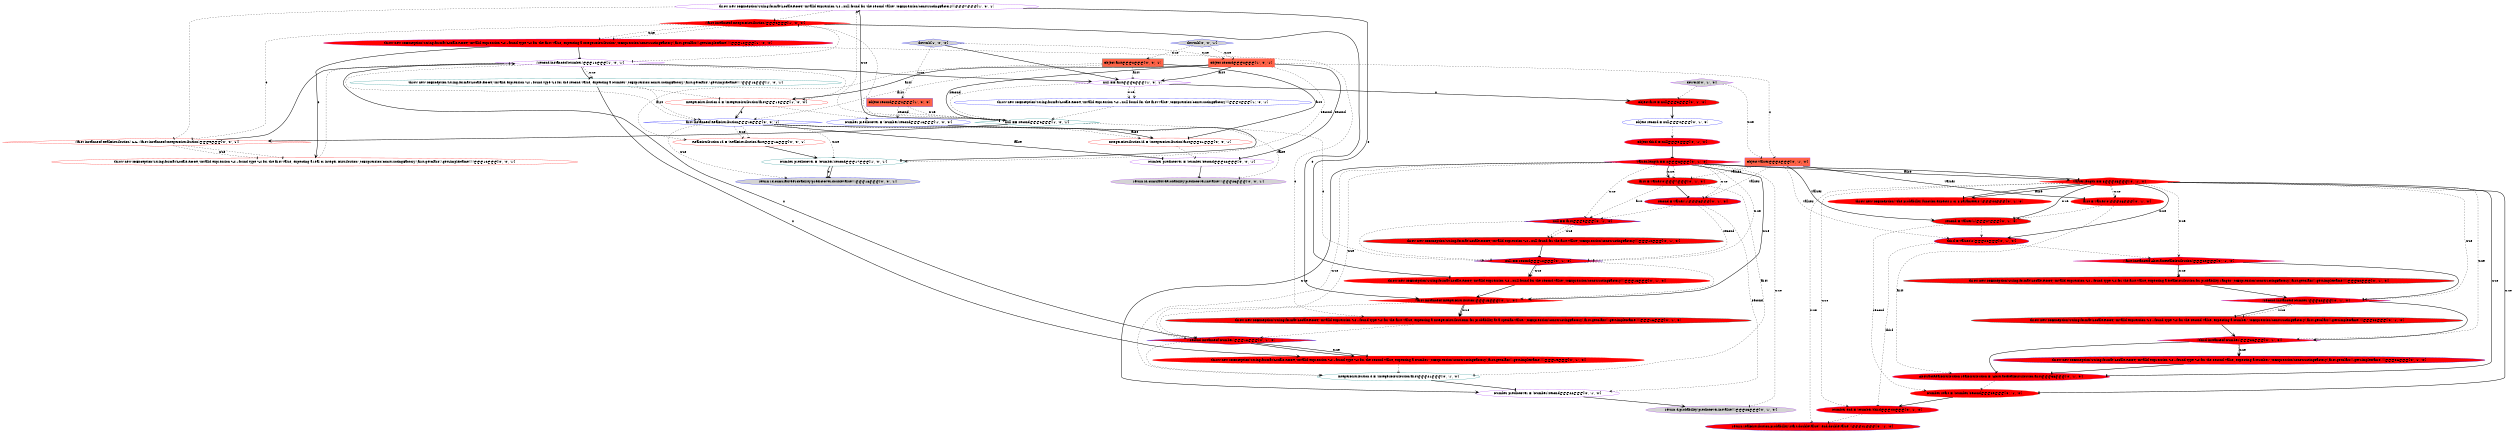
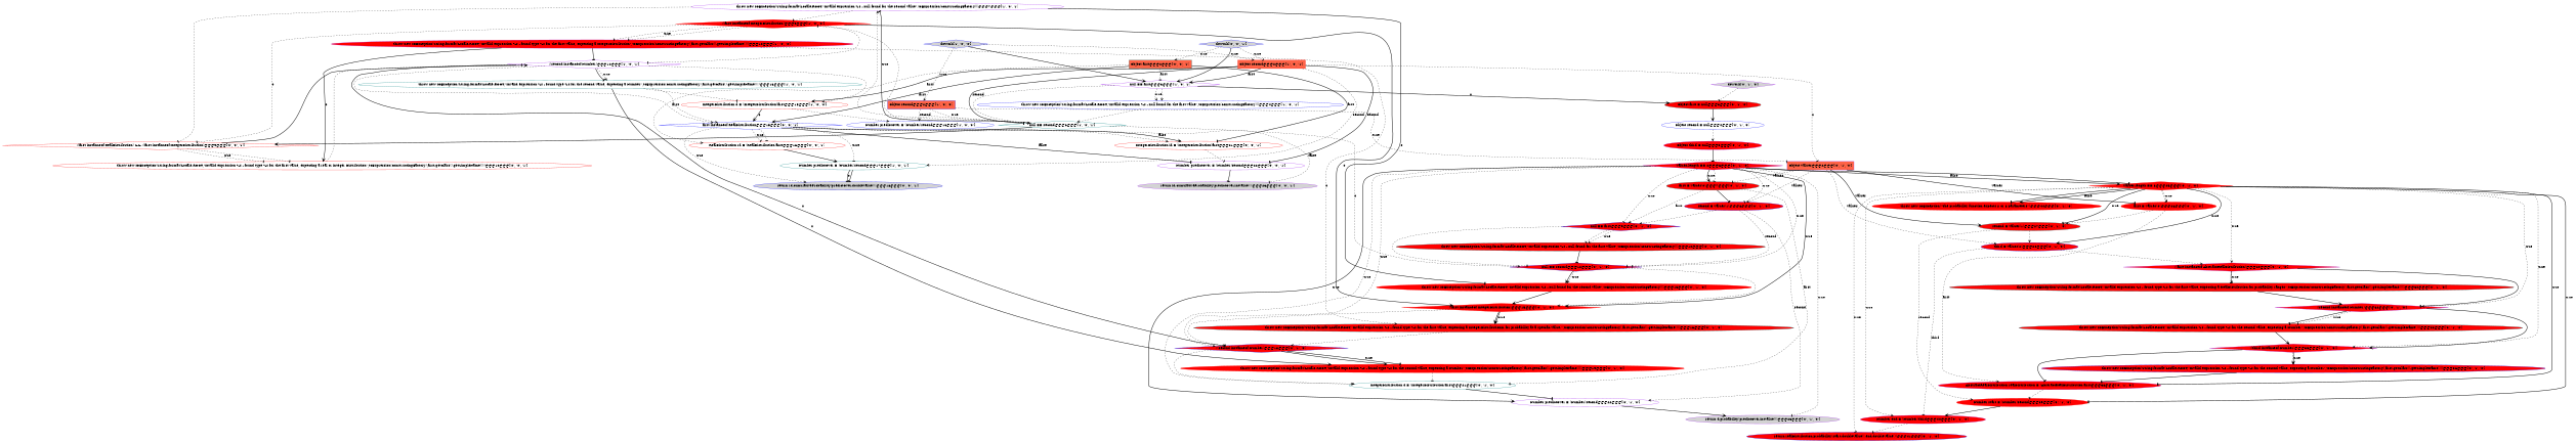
  digraph {
    node [color=purple fillcolor=red shape=ellipse style=filled]
    edge [arrowhead=vee style=dashed]
    n1 [color=red label="!(first instanceof IntegerDistribution)@@@15@@@['0', '1', '0']" shape=diamond]
    n2 [color=teal label="throw new IOException(String.format(Locale.ROOT,\"Invalid expression %s - found type %s for the first value, expecting a IntegerDistributionm for probability at a specific value.\",toExpression(constructingFactory),first.getClass().getSimpleName()))@@@16@@@['0', '1', '0']"]
    n3 [color=blue label="!(second instanceof Number)@@@18@@@['0', '1', '0']" shape=diamond]
    n4 [color=teal fillcolor=white label="IntegerDistribution d = (IntegerDistribution)first@@@21@@@['0', '1', '0']"]
    n5 [color=red label="throw new IOException(String.format(Locale.ROOT,\"Invalid expression %s - found type %s for the second value, expecting a Number\",toExpression(constructingFactory),first.getClass().getSimpleName()))@@@19@@@['0', '1', '0']"]
    n6 [color=teal label="Object first = null@@@3@@@['0', '1', '0']"]
    n7 [color=blue fillcolor=white label="Object second = null@@@4@@@['0', '1', '0']"]
    n8 [label="Object third = null@@@5@@@['0', '1', '0']"]
    n9 [color=red label="!(first instanceof IntegerDistribution)@@@9@@@['1', '0', '0']" shape=diamond]
    n10 [label="throw new IOException(String.format(Locale.ROOT,\"Invalid expression %s - found type %s for the first value, expecting a IntegerDistribution\",toExpression(constructingFactory),first.getClass().getSimpleName()))@@@10@@@['1', '0', '0']"]
    n11 [fillcolor=white label="!(second instanceof Number)@@@12@@@['1', '0', '1']" shape=diamond]
    n12 [color=red fillcolor=white label="!(first instanceof RealDistribution) && !(first instanceof IntegerDistribution)@@@9@@@['0', '0', '1']" shape=diamond]
    n13 [color=red fillcolor=white label="throw new IOException(String.format(Locale.ROOT,\"Invalid expression %s - found type %s for the first value, expecting a real or integer Distribution\",toExpression(constructingFactory),first.getClass().getSimpleName()))@@@10@@@['0', '0', '1']"]
    n14 [color=blue fillcolor=white label="first instanceof RealDistribution@@@15@@@['0', '0', '1']" shape=diamond]
    n15 [color=red fillcolor=white label="IntegerDistribution d = (IntegerDistribution)first@@@15@@@['1', '0', '0']"]
    n16 [color=teal fillcolor=white label="throw new IOException(String.format(Locale.ROOT,\"Invalid expression %s - found type %s for the second value, expecting a Number\",toExpression(constructingFactory),first.getClass().getSimpleName()))@@@13@@@['1', '0', '1']"]
    n17 [fillcolor=lightgray label="return id.cumulativeProbability(predictOver.intValue())@@@23@@@['0', '0', '1']"]
    n18 [fillcolor=white label="Number predictOver = (Number)second@@@22@@@['0', '0', '1']"]
    n19 [label="!(third instanceof Number)@@@35@@@['0', '1', '0']" shape=diamond]
    n20 [color=blue label="throw new IOException(String.format(Locale.ROOT,\"Invalid expression %s - found type %s for the second value, expecting a Number\",toExpression(constructingFactory),first.getClass().getSimpleName()))@@@36@@@['0', '1', '0']"]
    n21 [label="AbstractRealDistribution realDistribution = (AbstractRealDistribution)first@@@38@@@['0', '1', '0']"]
    n22 [color=red label="Number start = (Number)second@@@39@@@['0', '1', '0']"]
    n23 [label="!(second instanceof Number)@@@32@@@['0', '1', '0']" shape=diamond]
    n24 [color=teal label="throw new IOException(String.format(Locale.ROOT,\"Invalid expression %s - found type %s for the second value, expecting a Number\",toExpression(constructingFactory),first.getClass().getSimpleName()))@@@33@@@['0', '1', '0']"]
    n25 [color=blue label="return realDistribution.probability(start.doubleValue(),end.doubleValue())@@@41@@@['0', '1', '0']"]
    n26 [color=blue fillcolor=white label="Number predictOver = (Number)second@@@16@@@['1', '0', '0']"]
    n27 [color=teal fillcolor=white label="Number predictOver = (Number)second@@@17@@@['1', '0', '1']"]
    n28 [color=blue fillcolor=lightgray label="return rd.cumulativeProbability(predictOver.doubleValue())@@@18@@@['0', '0', '1']"]
    n29 [color=blue label="null == second@@@12@@@['0', '1', '0']" shape=diamond]
    n30 [color=red label="throw new IOException(String.format(Locale.ROOT,\"Invalid expression %s - null found for the second value\",toExpression(constructingFactory)))@@@13@@@['0', '1', '0']"]
    n31 [color=teal fillcolor=tomato label="Object first@@@2@@@['0', '0', '1']" shape=box]
    n32 [fillcolor=white label="null == first@@@3@@@['1', '0', '1']" shape=diamond]
    n33 [color=red fillcolor=white label="IntegerDistribution id = (IntegerDistribution)first@@@21@@@['0', '0', '1']"]
    n34 [color=red fillcolor=white label="RealDistribution rd = (RealDistribution)first@@@16@@@['0', '0', '1']"]
    n35 [color=blue fillcolor=white label="throw new IOException(String.format(Locale.ROOT,\"Invalid expression %s - null found for the first value\",toExpression(constructingFactory)))@@@4@@@['1', '0', '1']"]
    n36 [color=teal fillcolor=white label="null == second@@@6@@@['1', '0', '1']" shape=diamond]
    n37 [fillcolor=white label="throw new IOException(String.format(Locale.ROOT,\"Invalid expression %s - null found for the second value\",toExpression(constructingFactory)))@@@7@@@['1', '0', '1']"]
    n38 [color=red fillcolor=tomato label="Object second@@@2@@@['1', '0', '1']" shape=box]
    n39 [fillcolor=tomato label="Object values@@@2@@@['0', '1', '0']" shape=box]
    n40 [color=blue label="third = values(2(@@@28@@@['0', '1', '0']"]
    n41 [color=teal label="first = values(0(@@@7@@@['0', '1', '0']"]
    n42 [color=blue label="second = values(1(@@@8@@@['0', '1', '0']"]
    n43 [color=teal label="second = values(1(@@@27@@@['0', '1', '0']"]
    n44 [color=red label="first = values(0(@@@26@@@['0', '1', '0']"]
    n45 [label="!(first instanceof AbstractRealDistribution)@@@29@@@['0', '1', '0']" shape=diamond]
    n46 [label="Number end = (Number)third@@@40@@@['0', '1', '0']"]
    n47 [color=teal label="throw new IOException(String.format(Locale.ROOT,\"Invalid expression %s - found type %s for the first value, expecting a RealDistribution for probability ranges\",toExpression(constructingFactory),first.getClass().getSimpleName()))@@@30@@@['0', '1', '0']"]
    n48 [fillcolor=lightgray label="doWork['0', '1', '0']" shape=diamond]
    n49 [fillcolor=white label="Number predictOver = (Number)second@@@22@@@['0', '1', '0']"]
    n50 [fillcolor=lightgray label="return d.probability(predictOver.intValue())@@@23@@@['0', '1', '0']"]
    n51 [color=blue fillcolor=lightgray label="doWork['0', '0', '1']" shape=diamond]
    n52 [color=blue label="null == first@@@9@@@['0', '1', '0']" shape=diamond]
    n53 [color=teal label="throw new IOException(String.format(Locale.ROOT,\"Invalid expression %s - null found for the first value\",toExpression(constructingFactory)))@@@10@@@['0', '1', '0']"]
    n54 [color=blue fillcolor=tomato label="Object second@@@2@@@['1', '0', '0']" shape=box]
    n55 [label="values.length == 2@@@6@@@['0', '1', '0']" shape=diamond]
    n56 [color=red label="values.length == 3@@@25@@@['0', '1', '0']" shape=diamond]
    n57 [color=red label="throw new IOException(\"The probability function expects 2 or 3 parameters\")@@@44@@@['0', '1', '0']"]
    n58 [color=blue fillcolor=lightgray label="doWork['1', '0', '0']" shape=diamond]
    n1 -> n2 [label=true style=bold]
    n1 -> n2 [style=bold]
    n1 -> n3
    n2 -> n3
    n3 -> n4
    n3 -> n5 [style=bold]
    n3 -> n5 [arrowhead=tee label=true style=bold]
    n4 -> n49 [arrowhead=tee style=bold]
    n5 -> n4 [arrowhead=tee]
    n6 -> n7 [style=bold]
    n7 -> n8
    n8 -> n55 [arrowhead=tee style=bold]
    n9 -> n1 [label=0 style=bold]
    n9 -> n10 [arrowhead=tee]
    n9 -> n10 [arrowhead=tee label=true]
    n9 -> n11 [arrowhead=tee]
    n9 -> n12 [arrowhead=tee label=0]
    n10 -> n2 [label=0]
    n10 -> n11 [arrowhead=tee style=bold]
    n10 -> n13 [label=0 style=bold]
    n11 -> n3 [arrowhead=tee label=0 style=bold]
    n11 -> n14
    n11 -> n15
    n11 -> n16 [arrowhead=tee style=bold]
    n11 -> n16 [label=true]
    n12 -> n11 [style=bold]
    n12 -> n13 [arrowhead=tee]
    n12 -> n13 [arrowhead=tee label=true]
    n13 -> n11 [arrowhead=tee]
    n14 -> n17 [arrowhead=tee label=false]
    n14 -> n18 [arrowhead=tee label=false style=bold]
    n14 -> n27 [arrowhead=tee label=true]
    n14 -> n28 [label=true]
    n14 -> n33 [label=false style=bold]
    n14 -> n33
    n14 -> n34 [arrowhead=tee label=true]
    n14 -> n34 [arrowhead=tee]
    n15 -> n14 [label=0 style=bold]
    n15 -> n26
    n16 -> n5 [label=0 style=bold]
    n16 -> n14
    n16 -> n15 [arrowhead=tee]
    n18 -> n17 [arrowhead=tee style=bold]
    n19 -> n20 [label=true style=bold]
    n19 -> n20
    n19 -> n21 [arrowhead=tee style=bold]
    n20 -> n21 [arrowhead=tee style=bold]
    n21 -> n22 [arrowhead=tee]
    n22 -> n46 [style=bold]
    n23 -> n19 [style=bold]
    n23 -> n24 [arrowhead=tee style=bold]
    n23 -> n24 [arrowhead=tee label=true]
    n24 -> n19 [style=bold]
-   n26 -> n27 [arrowhead=tee style=bold]
    n27 -> n28 [arrowhead=tee style=bold]
    n27 -> n28 [arrowhead=tee label=0 style=bold]
    n29 -> n1
    n29 -> n30 [style=bold]
    n29 -> n30 [label=true]
    n30 -> n1 [style=bold]
-   n31 -> n14 [label=first]
+   n31 -> n14 [label=first style=bold]
    n31 -> n32 [arrowhead=tee label=first]
    n31 -> n33 [arrowhead=tee label=first style=bold]
    n31 -> n34 [label=first]
    n32 -> n6 [label=0 style=bold]
    n32 -> n35 [label=true]
    n32 -> n35
    n32 -> n36 [arrowhead=tee]
    n33 -> n18 [arrowhead=tee]
    n34 -> n27 [style=bold]
    n35 -> n36
    n36 -> n9 [arrowhead=tee]
    n36 -> n12 [style=bold]
    n36 -> n29 [label=0]
    n36 -> n37
    n36 -> n37 [arrowhead=tee label=true style=bold]
    n37 -> n9 [arrowhead=tee]
    n37 -> n12 [arrowhead=tee]
    n37 -> n30 [arrowhead=tee label=0 style=bold]
    n38 -> n15 [label=first style=bold]
    n38 -> n18 [arrowhead=tee label=second style=bold]
    n38 -> n27 [label=second]
    n38 -> n32 [label=first style=bold]
    n38 -> n36 [arrowhead=tee label=second style=bold]
    n38 -> n39 [arrowhead=tee label=0]
    n39 -> n40 [label=values]
    n39 -> n41 [arrowhead=tee label=values]
    n39 -> n42 [label=values]
    n39 -> n43 [label=values style=bold]
    n39 -> n44 [arrowhead=tee label=values style=bold]
    n40 -> n45
    n40 -> n46 [arrowhead=tee label=third]
    n41 -> n4 [arrowhead=tee label=first]
    n41 -> n42 [arrowhead=tee style=bold]
    n41 -> n52 [label=first]
    n42 -> n29 [arrowhead=tee label=second]
    n42 -> n49 [label=second]
    n42 -> n52
    n43 -> n22 [label=second]
    n43 -> n40
    n44 -> n21 [label=first]
    n44 -> n43
    n45 -> n23 [arrowhead=tee style=bold]
    n45 -> n47 [arrowhead=tee style=bold]
    n45 -> n47 [label=true]
    n46 -> n25 [arrowhead=tee]
    n47 -> n23 [style=bold]
    n48 -> n6 [arrowhead=tee]
-   n48 -> n39 [arrowhead=tee label=true]
+   n54 -> n39 [arrowhead=tee label=true]
    n49 -> n50 [style=bold]
    n51 -> n31 [label=true]
-   n11 -> n32 [style=bold]
+   n51 -> n32 [style=bold]
    n51 -> n38 [arrowhead=tee label=true]
    n52 -> n29 [arrowhead=tee]
    n52 -> n53 [arrowhead=tee]
    n52 -> n53 [arrowhead=tee label=true]
    n53 -> n29 [arrowhead=tee style=bold]
    n54 -> n26 [label=second]
    n54 -> n36 [label=true]
    n55 -> n1 [label=true style=bold]
    n55 -> n3 [label=true]
    n55 -> n4 [label=true]
    n55 -> n29 [arrowhead=tee label=true]
    n55 -> n41 [label=true style=bold]
    n55 -> n41 [arrowhead=tee]
    n55 -> n42 [arrowhead=tee label=true]
    n55 -> n49 [label=true style=bold]
    n55 -> n50 [arrowhead=tee label=true]
    n55 -> n52 [arrowhead=tee label=true]
    n55 -> n56 [label=false style=bold]
    n55 -> n56 [arrowhead=tee style=bold]
    n56 -> n19 [label=true]
    n56 -> n21 [arrowhead=tee label=true style=bold]
    n56 -> n22 [arrowhead=tee label=true style=bold]
    n56 -> n23 [label=true]
    n56 -> n25 [arrowhead=tee label=true]
    n56 -> n40 [label=true style=bold]
    n56 -> n43 [arrowhead=tee label=true style=bold]
    n56 -> n44 [label=true]
    n56 -> n44 [arrowhead=tee]
    n56 -> n45 [label=true]
    n56 -> n46 [label=true]
    n56 -> n57 [arrowhead=tee style=bold]
    n56 -> n57 [label=false style=bold]
    n58 -> n32 [style=bold]
    n58 -> n38 [label=true]
    n58 -> n54 [label=true]
  }
